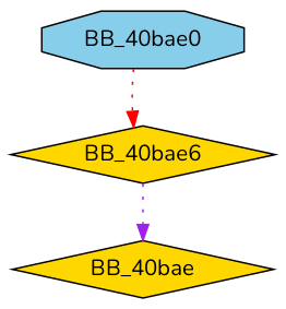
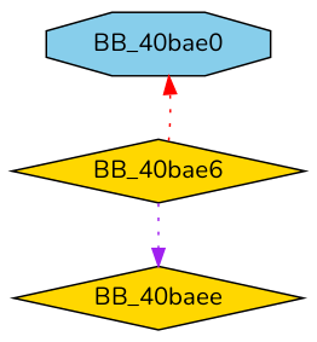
  digraph {
    fontname=Nunito
    node [fillcolor=gold fontname=Nunito shape=diamond style=filled]
    edge [fontname=Nunito style=dotted]
    BB_40bae0 [fillcolor=skyblue shape=octagon]
    BB_40bae6
-   BB_40baee [label=BB_40bae]
-   BB_40bae0 -> BB_40bae6 [color=red]
+   BB_40baee
+   BB_40bae6 -> BB_40bae0 [color=red]
    BB_40bae6 -> BB_40baee [color=purple]
  }
